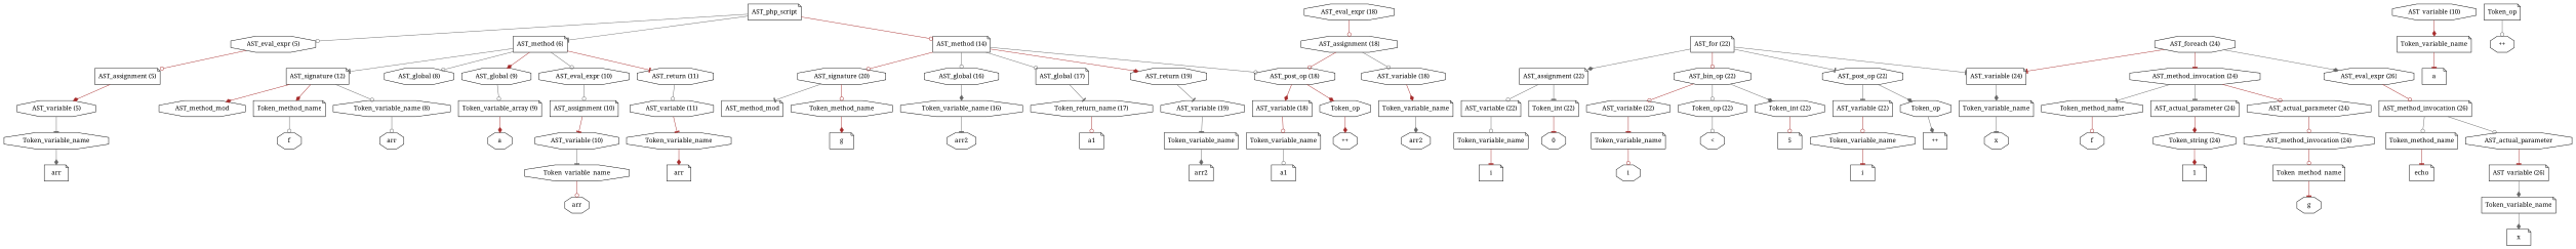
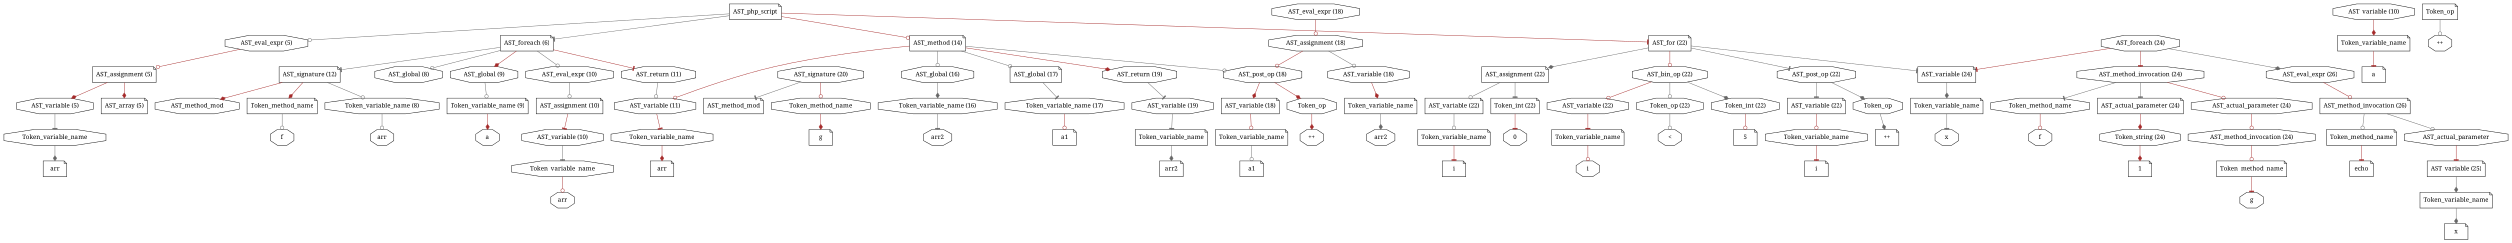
  digraph {
    fontname="Noto Serif"
    node [fontname="Noto Serif" shape=octagon]
    edge [arrowhead=odot color=gray40 fontname="Noto Serif"]
    n1 [label=AST_php_script shape=note]
    n2 [label="AST_eval_expr (5)"]
-   n3 [label="AST_method (6)" shape=note]
+   n3 [label="AST_foreach (6)" shape=note]
    n4 [label="AST_method (14)" shape=note]
    n5 [label="AST_for (22)" shape=note]
    n6 [label="AST_assignment (5)" shape=note]
    n7 [label="AST_signature (12)" shape=note]
    n8 [label="AST_global (8)"]
    n9 [label="AST_global (9)"]
    n10 [label="AST_eval_expr (10)"]
    n11 [label="AST_return (11)"]
    n12 [label="AST_signature (20)"]
    n13 [label="AST_global (16)"]
    n14 [label="AST_global (17)" shape=note]
    n15 [label="AST_return (19)"]
    n16 [label="AST_post_op (18)"]
    n17 [label="AST_assignment (22)" shape=note]
    n18 [label="AST_bin_op (22)"]
    n19 [label="AST_post_op (22)"]
    n20 [label="AST_variable (24)" shape=note]
    n21 [label="AST_variable (5)"]
+   n22 [label="AST_array (5)" shape=note]
    n23 [label=Token_variable_name]
    n24 [label=arr shape=note]
    n25 [label=AST_method_mod]
    n26 [label=Token_method_name shape=note]
    n27 [label="Token_variable_name (8)"]
-   n28 [label="Token_variable_array (9)" shape=note]
+   n28 [label="Token_variable_name (9)" shape=note]
    n29 [label="AST_assignment (10)" shape=note]
    n30 [label="AST_variable (11)"]
    n31 [label=f]
    n32 [label=arr]
    n33 [label=a]
    n34 [label="AST_variable (10)"]
    n35 [label=Token_variable_name]
    n36 [label=arr]
    n37 [label="AST_variable (10)"]
    n38 [label=Token_variable_name shape=note]
    n39 [label=Token_op shape=note]
    n40 [label="++"]
    n41 [label=a shape=note]
    n42 [label=Token_variable_name]
    n43 [label=arr shape=note]
    n44 [label=AST_method_mod shape=note]
    n45 [label=Token_method_name]
    n46 [label="Token_variable_name (16)"]
-   n47 [label="Token_return_name (17)"]
+   n47 [label="Token_variable_name (17)"]
    n48 [label="AST_eval_expr (18)"]
    n49 [label="AST_assignment (18)"]
    n50 [label="AST_variable (19)"]
    n51 [label=g shape=note]
    n52 [label=arr2]
    n53 [label=a1 shape=note]
    n54 [label="AST_variable (18)"]
    n55 [label=Token_variable_name shape=note]
    n56 [label="AST_variable (18)" shape=note]
    n57 [label=Token_op]
    n58 [label=arr2]
    n59 [label=Token_variable_name shape=note]
    n60 [label="++"]
    n61 [label=a1 shape=note]
    n62 [label=Token_variable_name shape=note]
    n63 [label=arr2 shape=note]
    n64 [label="AST_variable (22)" shape=note]
    n65 [label="Token_int (22)" shape=note]
    n66 [label="AST_variable (22)"]
    n67 [label="Token_op (22)"]
    n68 [label="Token_int (22)"]
    n69 [label="AST_variable (22)" shape=note]
    n70 [label=Token_op]
    n71 [label="AST_foreach (24)"]
    n72 [label="AST_method_invocation (24)"]
    n73 [label="AST_eval_expr (26)"]
    n74 [label=Token_variable_name shape=note]
    n75 [label=0]
    n76 [label=i shape=note]
    n77 [label=Token_variable_name shape=note]
    n78 [label="<"]
    n79 [label=5 shape=note]
    n80 [label=i]
    n81 [label=Token_variable_name]
    n82 [label="++" shape=note]
    n83 [label=i shape=note]
    n84 [label=Token_method_name]
    n85 [label="AST_actual_parameter (24)" shape=note]
    n86 [label="AST_actual_parameter (24)"]
    n87 [label=Token_variable_name shape=note]
    n88 [label="AST_method_invocation (26)" shape=note]
    n89 [label=f]
    n90 [label="Token_string (24)"]
    n91 [label="AST_method_invocation (24)"]
    n92 [label=1 shape=note]
    n93 [label=Token_method_name shape=note]
    n94 [label=g]
    n95 [label=x]
    n96 [label=Token_method_name shape=note]
    n97 [label=AST_actual_parameter]
    n98 [label=echo shape=note]
-   n99 [label="AST_variable (26)" shape=note]
+   n99 [label="AST_variable (25)" shape=note]
    n100 [label=Token_variable_name shape=note]
    n101 [label=x shape=note]
    n1 -> n2
    n1 -> n3 [arrowhead=tee]
    n1 -> n4 [color=brown]
+   n1 -> n5 [arrowhead=tee color=brown]
    n2 -> n6 [color=brown]
    n3 -> n7 [arrowhead=tee]
    n3 -> n8
    n3 -> n9 [arrowhead=diamond color=brown]
    n3 -> n10
    n3 -> n11 [arrowhead=tee color=brown]
-   n4 -> n12 [color=brown]
+   n4 -> n30 [color=brown]
    n4 -> n13
    n4 -> n14
    n4 -> n15 [arrowhead=diamond color=brown]
    n4 -> n16
    n5 -> n17 [arrowhead=diamond]
    n5 -> n18 [color=brown]
    n5 -> n19 [arrowhead=tee]
    n5 -> n20 [arrowhead=tee]
    n6 -> n21 [arrowhead=diamond color=brown]
+   n6 -> n22 [arrowhead=diamond color=brown]
    n7 -> n25 [arrowhead=diamond color=brown]
    n7 -> n26 [arrowhead=diamond color=brown]
    n7 -> n27
    n9 -> n28
    n10 -> n29
    n11 -> n30
    n12 -> n44 [arrowhead=tee]
    n12 -> n45 [color=brown]
    n13 -> n46 [arrowhead=diamond]
    n14 -> n47 [arrowhead=tee]
    n15 -> n50 [arrowhead=tee]
    n16 -> n56 [arrowhead=diamond color=brown]
    n16 -> n57 [arrowhead=diamond color=brown]
    n17 -> n64
    n17 -> n65 [arrowhead=tee]
    n18 -> n66 [color=brown]
    n18 -> n67
    n18 -> n68 [arrowhead=diamond]
    n19 -> n69 [arrowhead=tee]
    n19 -> n70 [arrowhead=diamond]
    n20 -> n87 [arrowhead=diamond]
    n21 -> n23 [arrowhead=tee]
    n23 -> n24 [arrowhead=diamond]
    n26 -> n31
    n27 -> n32
    n28 -> n33 [arrowhead=diamond color=brown]
    n29 -> n34 [arrowhead=tee color=brown]
    n30 -> n42 [arrowhead=tee color=brown]
    n34 -> n35 [arrowhead=tee]
    n35 -> n36 [color=brown]
    n37 -> n38 [arrowhead=diamond color=brown]
    n38 -> n41 [arrowhead=tee color=brown]
    n39 -> n40
    n42 -> n43 [arrowhead=diamond color=brown]
    n45 -> n51 [arrowhead=diamond color=brown]
    n46 -> n52 [arrowhead=tee]
    n47 -> n53 [color=brown]
    n48 -> n49 [color=brown]
    n49 -> n16 [color=brown]
    n49 -> n54
    n50 -> n62 [arrowhead=tee]
    n54 -> n55 [arrowhead=diamond color=brown]
    n55 -> n58 [arrowhead=diamond]
    n56 -> n59 [color=brown]
    n57 -> n60 [arrowhead=diamond color=brown]
    n59 -> n61
    n62 -> n63 [arrowhead=diamond]
    n64 -> n74
    n65 -> n75 [arrowhead=tee color=brown]
    n66 -> n77 [arrowhead=tee color=brown]
    n67 -> n78
    n68 -> n79 [color=brown]
    n69 -> n81 [color=brown]
    n70 -> n82 [arrowhead=diamond]
    n71 -> n20 [arrowhead=tee color=brown]
    n71 -> n72 [arrowhead=tee color=brown]
    n71 -> n73 [arrowhead=diamond]
    n72 -> n84 [arrowhead=tee]
    n72 -> n85 [arrowhead=tee]
    n72 -> n86 [color=brown]
    n73 -> n88 [color=brown]
    n74 -> n76 [arrowhead=tee color=brown]
    n77 -> n80 [color=brown]
    n81 -> n83 [arrowhead=tee color=brown]
    n84 -> n89 [color=brown]
    n85 -> n90 [arrowhead=diamond color=brown]
    n86 -> n91 [color=brown]
    n87 -> n95 [arrowhead=tee]
    n88 -> n96
    n88 -> n97
    n90 -> n92 [arrowhead=diamond color=brown]
    n91 -> n93 [color=brown]
    n93 -> n94 [arrowhead=tee color=brown]
    n96 -> n98 [arrowhead=tee color=brown]
    n97 -> n99 [arrowhead=tee color=brown]
    n99 -> n100 [arrowhead=diamond]
    n100 -> n101 [arrowhead=diamond]
  }
